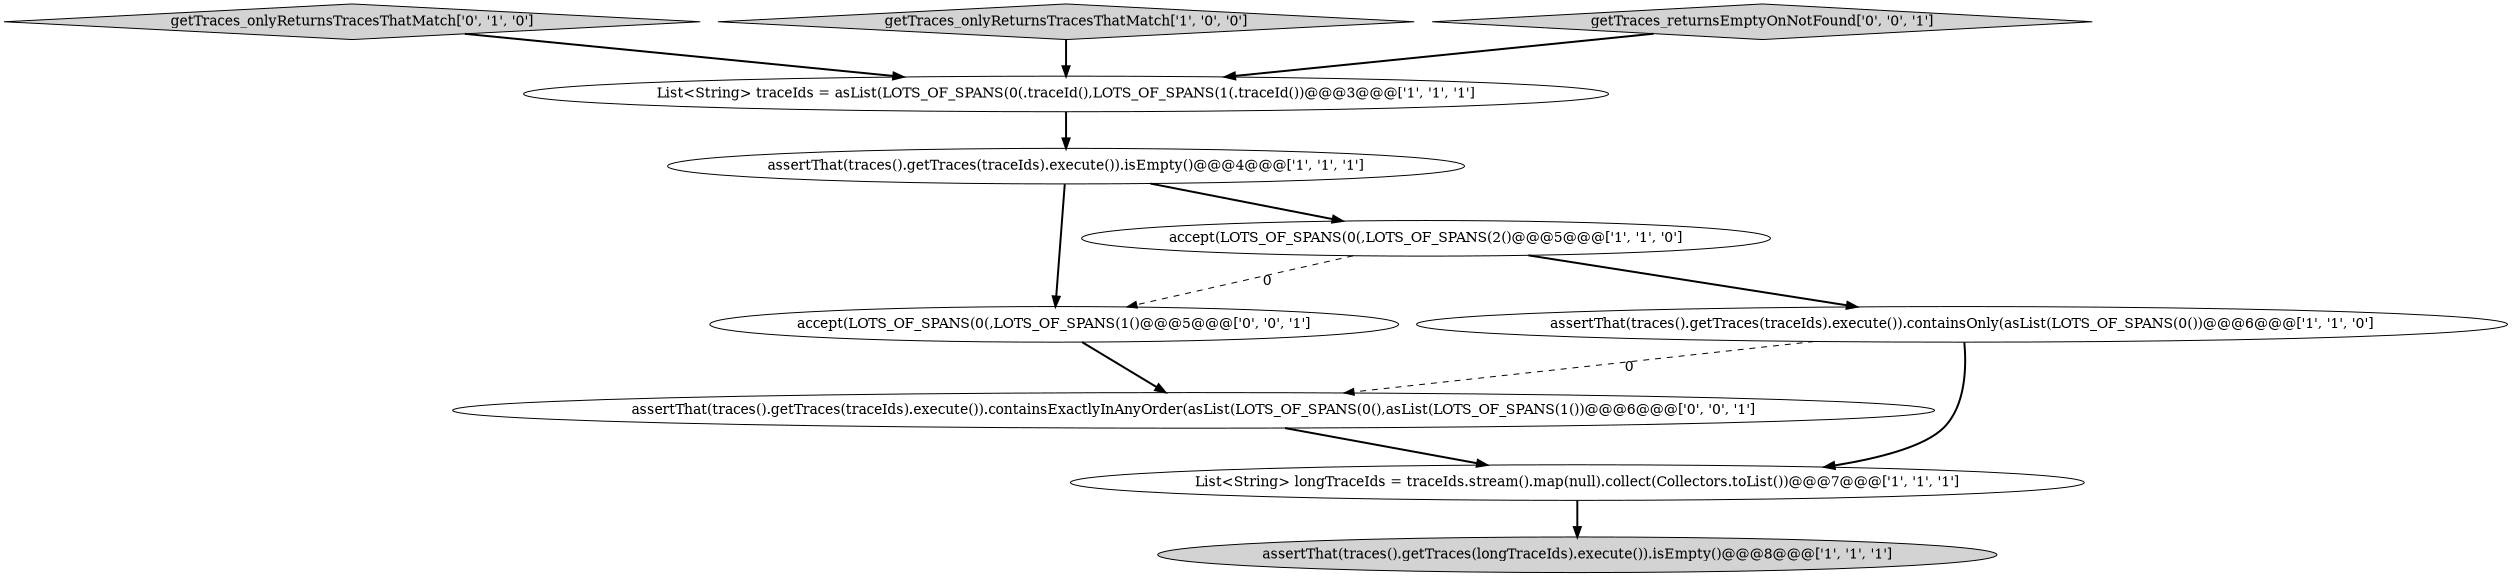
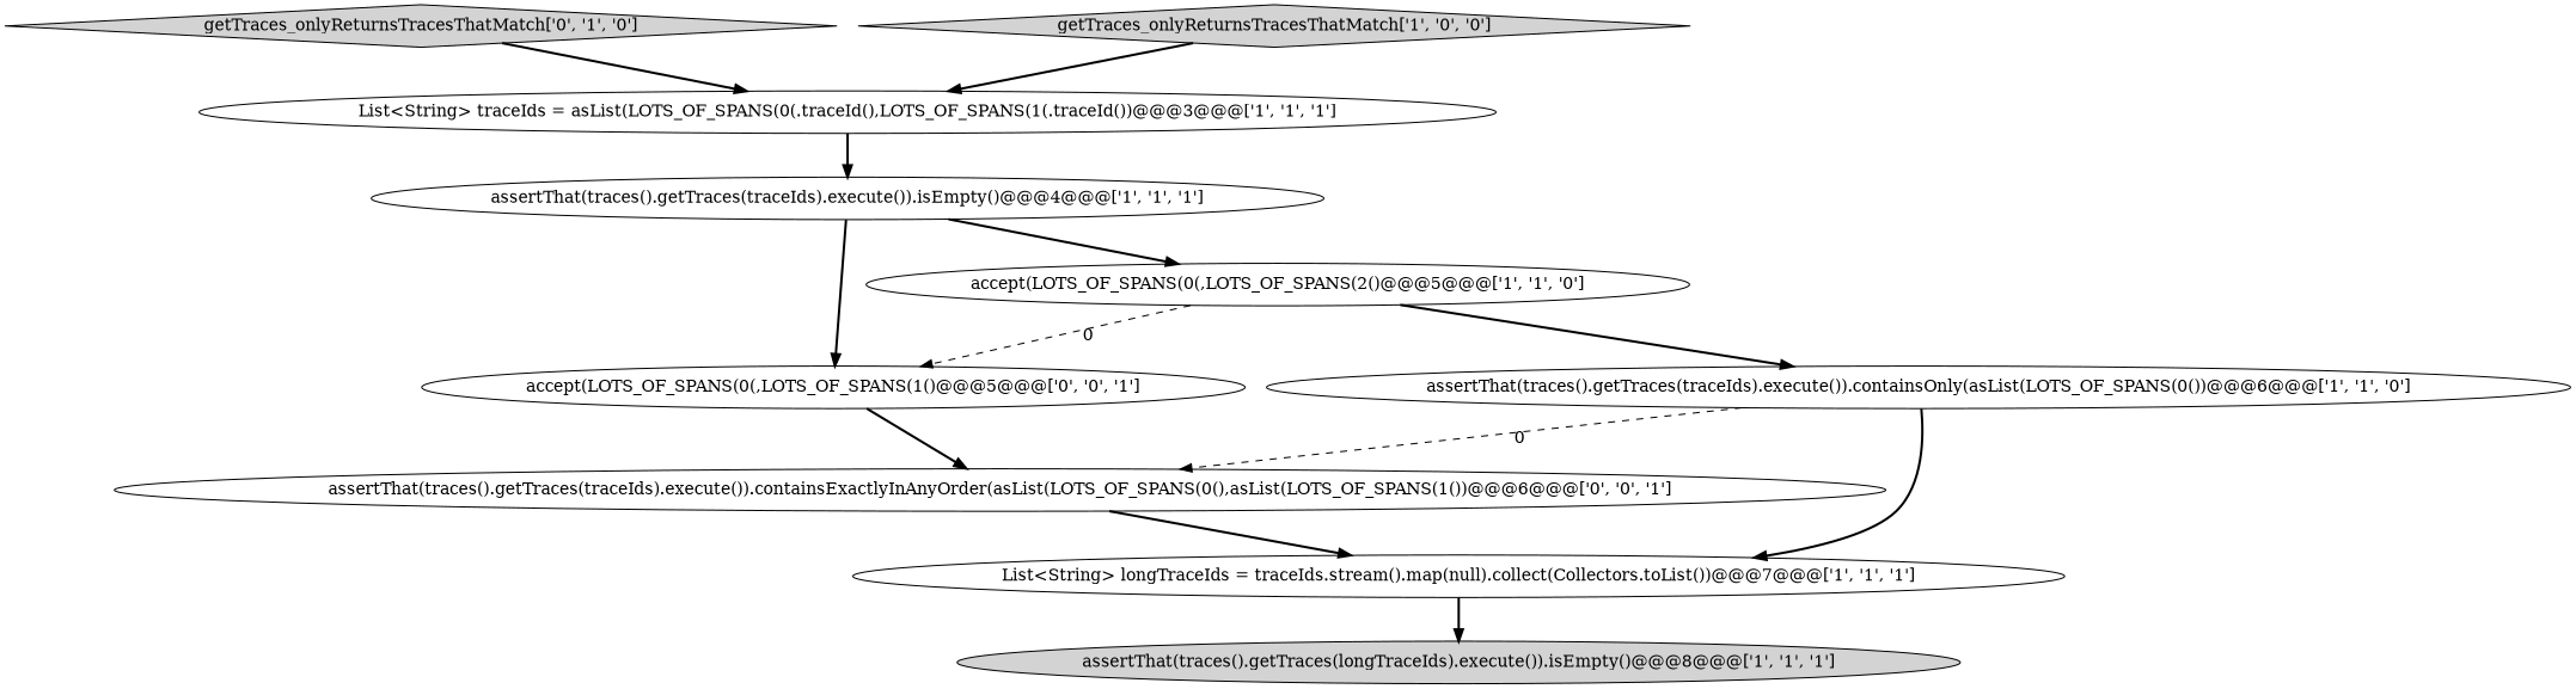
  digraph {
    node [fillcolor=white shape=ellipse style=filled]
    edge [style=bold]
    n1 [label="assertThat(traces().getTraces(traceIds).execute()).containsOnly(asList(LOTS_OF_SPANS(0())@@@6@@@['1', '1', '0']"]
    n2 [label="assertThat(traces().getTraces(traceIds).execute()).containsExactlyInAnyOrder(asList(LOTS_OF_SPANS(0(),asList(LOTS_OF_SPANS(1())@@@6@@@['0', '0', '1']"]
    n3 [label="List<String> longTraceIds = traceIds.stream().map(null).collect(Collectors.toList())@@@7@@@['1', '1', '1']"]
    n4 [fillcolor=lightgray label="getTraces_onlyReturnsTracesThatMatch['0', '1', '0']" shape=diamond]
    n5 [label="List<String> traceIds = asList(LOTS_OF_SPANS(0(.traceId(),LOTS_OF_SPANS(1(.traceId())@@@3@@@['1', '1', '1']"]
    n6 [label="accept(LOTS_OF_SPANS(0(,LOTS_OF_SPANS(1()@@@5@@@['0', '0', '1']"]
    n7 [fillcolor=lightgray label="assertThat(traces().getTraces(longTraceIds).execute()).isEmpty()@@@8@@@['1', '1', '1']"]
    n8 [fillcolor=lightgray label="getTraces_onlyReturnsTracesThatMatch['1', '0', '0']" shape=diamond]
    n9 [label="assertThat(traces().getTraces(traceIds).execute()).isEmpty()@@@4@@@['1', '1', '1']"]
    n10 [label="accept(LOTS_OF_SPANS(0(,LOTS_OF_SPANS(2()@@@5@@@['1', '1', '0']"]
-   n11 [fillcolor=lightgray label="getTraces_returnsEmptyOnNotFound['0', '0', '1']" shape=diamond]
    n1 -> n2 [label=0 style=dashed]
    n1 -> n3
    n2 -> n3
    n3 -> n7
    n4 -> n5
    n5 -> n9
    n6 -> n2
    n8 -> n5
    n9 -> n6
    n9 -> n10
    n10 -> n1
    n10 -> n6 [label=0 style=dashed]
-   n11 -> n5
  }
